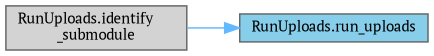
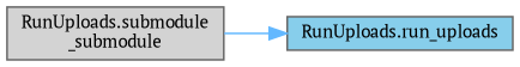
  digraph {
    rankdir=LR
    fontname="PT Serif"
    node [color=gray40 fontname="PT Serif" fontsize=10 shape=box style=filled]
-   n1 [fillcolor=lightgrey fontcolor=black height=0.2 label="RunUploads.identify\l_submodule" width=0.4]
+   n1 [fillcolor=lightgrey fontcolor=black height=0.2 label="RunUploads.submodule\l_submodule" width=0.4]
    n2 [fillcolor=skyblue height=0.2 label="RunUploads.run_uploads" width=0.4]
    n1 -> n2 [color=steelblue1 fontname="PT Serif" fontsize=10 labelfontname=Helvetica labelfontsize=10 style=solid]
  }
